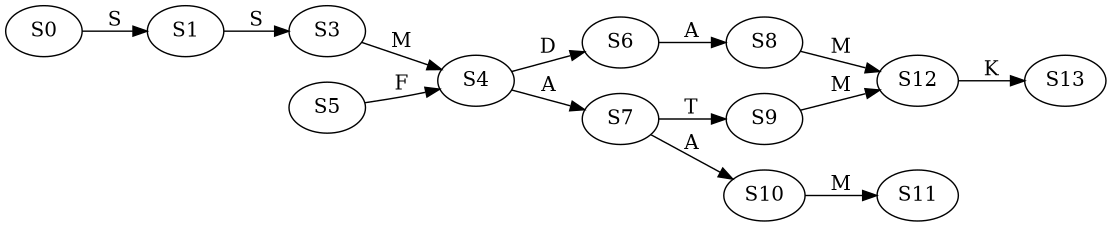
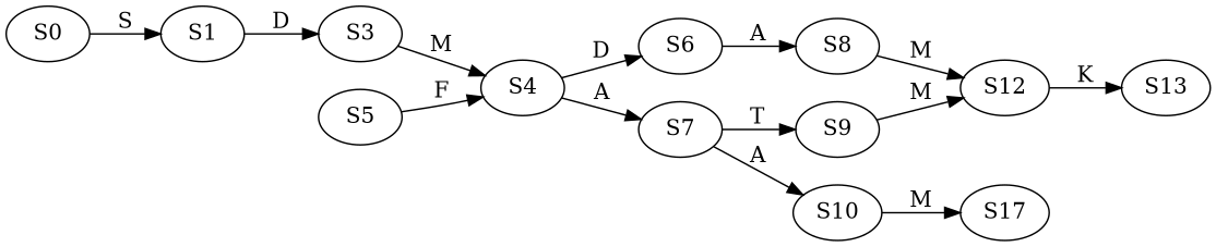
  strict digraph {
    rankdir=LR
    S0
    S1
    S3
    S4
    S6
    S7
    S5
    S8
    S9
    S10
    S12
-   S11
+   S11 [label=S17]
    S13
    S0 -> S1 [label=S]
-   S1 -> S3 [label=S]
+   S1 -> S3 [label=D]
    S3 -> S4 [label=M]
    S4 -> S6 [label=D]
    S4 -> S7 [label=A]
    S6 -> S8 [label=A]
    S7 -> S9 [label=T]
    S7 -> S10 [label=A]
    S5 -> S4 [label=F]
    S8 -> S12 [label=M]
    S9 -> S12 [label=M]
    S10 -> S11 [label=M]
    S12 -> S13 [label=K]
  }
